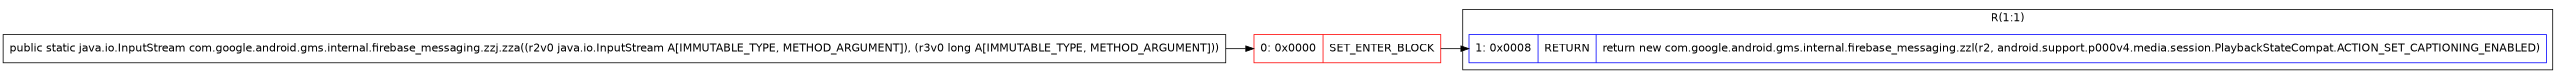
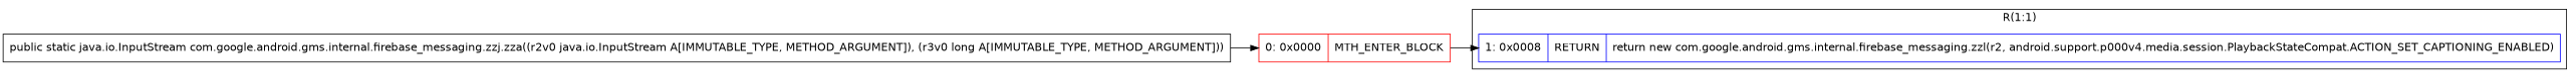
  digraph {
    rankdir=LR
    fontname="DejaVu Sans"
    node [shape=record fontname="DejaVu Sans"]
    edge [fontname="DejaVu Sans"]
    n1 [color=blue label="{1\:\ 0x0008|RETURN\l|return new com.google.android.gms.internal.firebase_messaging.zzl(r2, android.support.p000v4.media.session.PlaybackStateCompat.ACTION_SET_CAPTIONING_ENABLED)\l}"]
-   n2 [color=red label="{0\:\ 0x0000|SET_ENTER_BLOCK\l}"]
+   n2 [color=red label="{0\:\ 0x0000|MTH_ENTER_BLOCK\l}"]
    n3 [label="{public static java.io.InputStream com.google.android.gms.internal.firebase_messaging.zzj.zza((r2v0 java.io.InputStream A[IMMUTABLE_TYPE, METHOD_ARGUMENT]), (r3v0 long A[IMMUTABLE_TYPE, METHOD_ARGUMENT])) }"]
    subgraph cluster_1 {
      label="R(1:1)"
      n1
    }
    n2 -> n1
    n3 -> n2
  }
